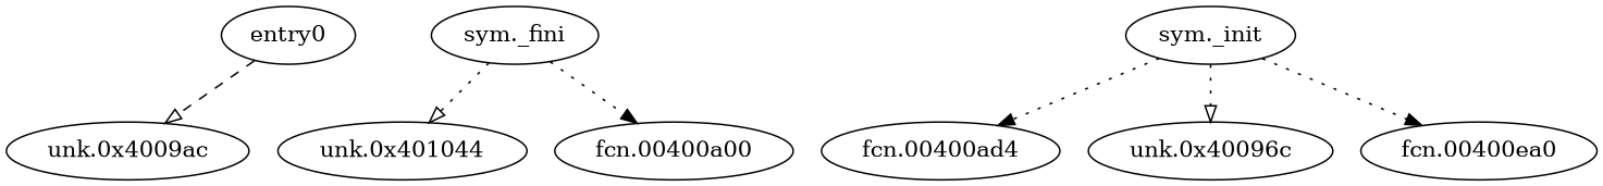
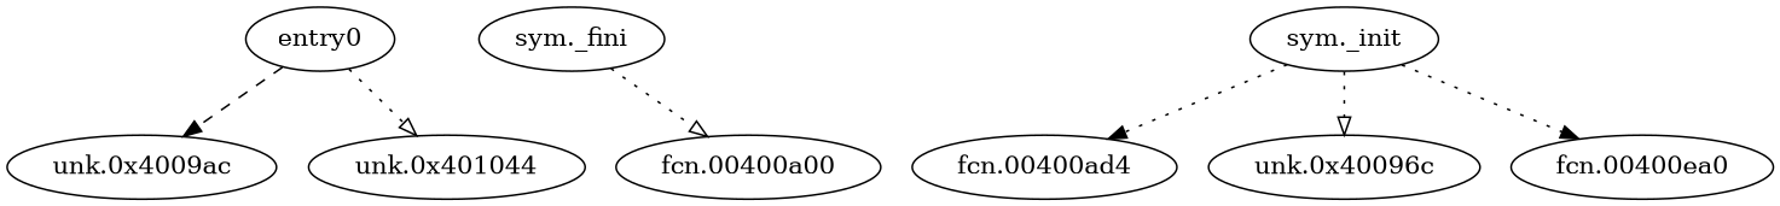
  digraph {
    edge [arrowhead=onormal style=dotted]
    n1 [label=entry0]
    n2 [label="unk.0x4009ac"]
    n3 [label="sym._fini"]
    n4 [label="unk.0x401044"]
    n5 [label="fcn.00400a00"]
    n6 [label="sym._init"]
    n7 [label="fcn.00400ad4"]
    n8 [label="unk.0x40096c"]
    n9 [label="fcn.00400ea0"]
-   n1 -> n2 [style=dashed]
-   n3 -> n4
-   n3 -> n5 [arrowhead=normal]
+   n1 -> n2 [arrowhead=normal style=dashed]
+   n1 -> n4
+   n3 -> n5
    n6 -> n7 [arrowhead=normal]
    n6 -> n8
    n6 -> n9 [arrowhead=normal]
  }
